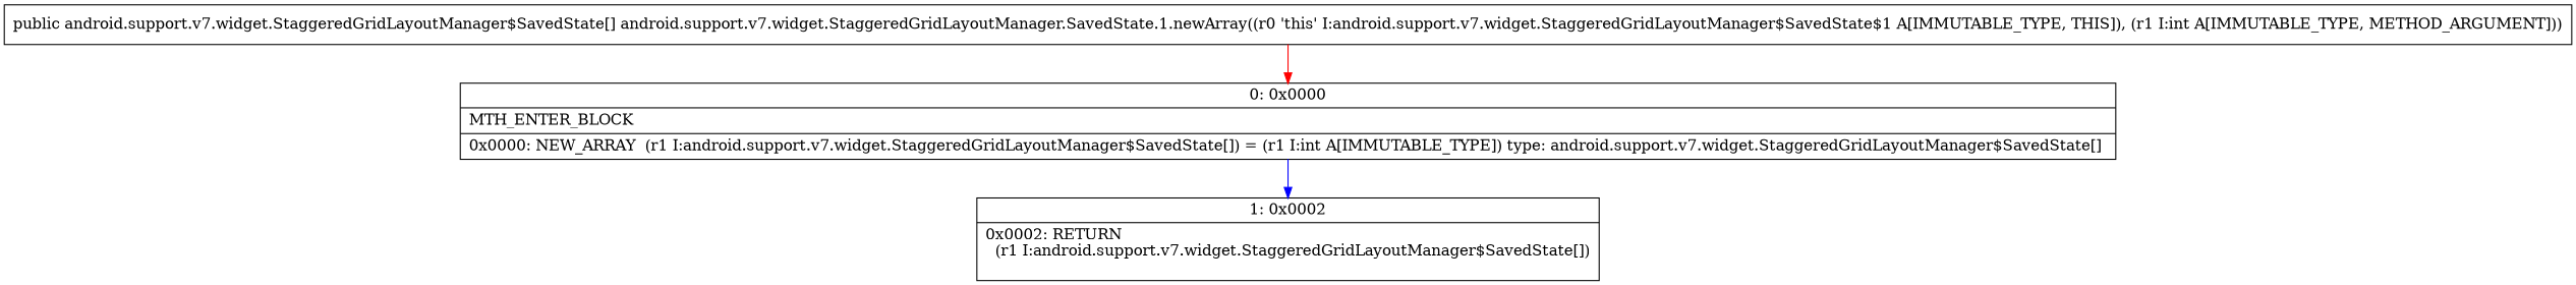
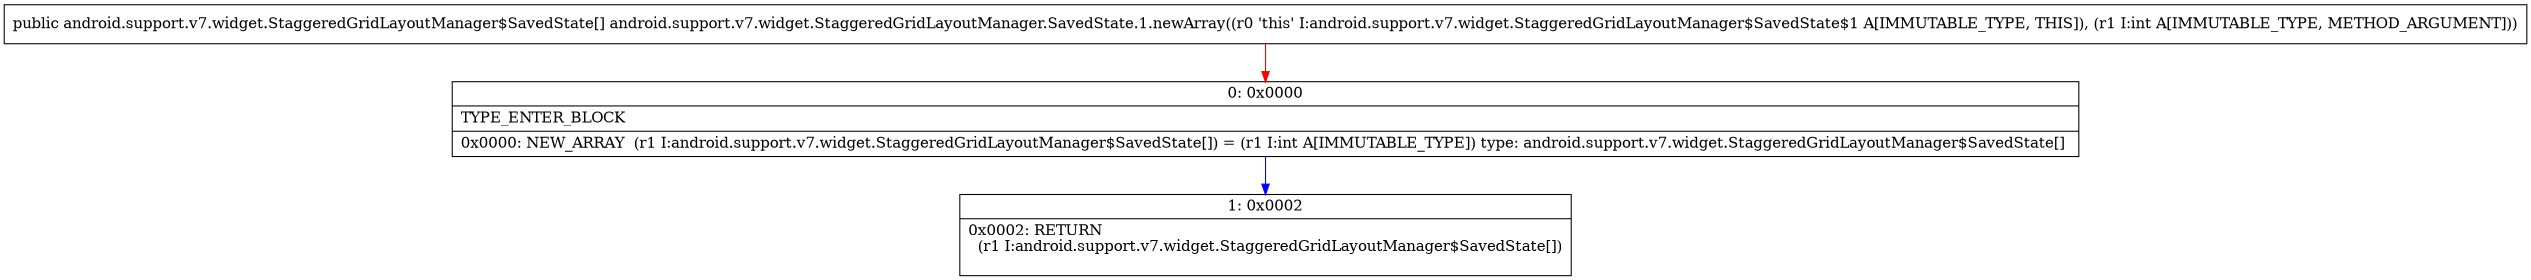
  digraph {
    node [shape=record]
-   n1 [label="{0\:\ 0x0000|MTH_ENTER_BLOCK\l|0x0000: NEW_ARRAY  (r1 I:android.support.v7.widget.StaggeredGridLayoutManager$SavedState[]) = (r1 I:int A[IMMUTABLE_TYPE]) type: android.support.v7.widget.StaggeredGridLayoutManager$SavedState[] \l}"]
+   n1 [label="{0\:\ 0x0000|TYPE_ENTER_BLOCK\l|0x0000: NEW_ARRAY  (r1 I:android.support.v7.widget.StaggeredGridLayoutManager$SavedState[]) = (r1 I:int A[IMMUTABLE_TYPE]) type: android.support.v7.widget.StaggeredGridLayoutManager$SavedState[] \l}"]
    n2 [label="{1\:\ 0x0002|0x0002: RETURN  \l  (r1 I:android.support.v7.widget.StaggeredGridLayoutManager$SavedState[])\l \l}"]
    n3 [label="{public android.support.v7.widget.StaggeredGridLayoutManager$SavedState[] android.support.v7.widget.StaggeredGridLayoutManager.SavedState.1.newArray((r0 'this' I:android.support.v7.widget.StaggeredGridLayoutManager$SavedState$1 A[IMMUTABLE_TYPE, THIS]), (r1 I:int A[IMMUTABLE_TYPE, METHOD_ARGUMENT])) }"]
    n1 -> n2 [color=blue]
    n3 -> n1 [color=red]
  }
